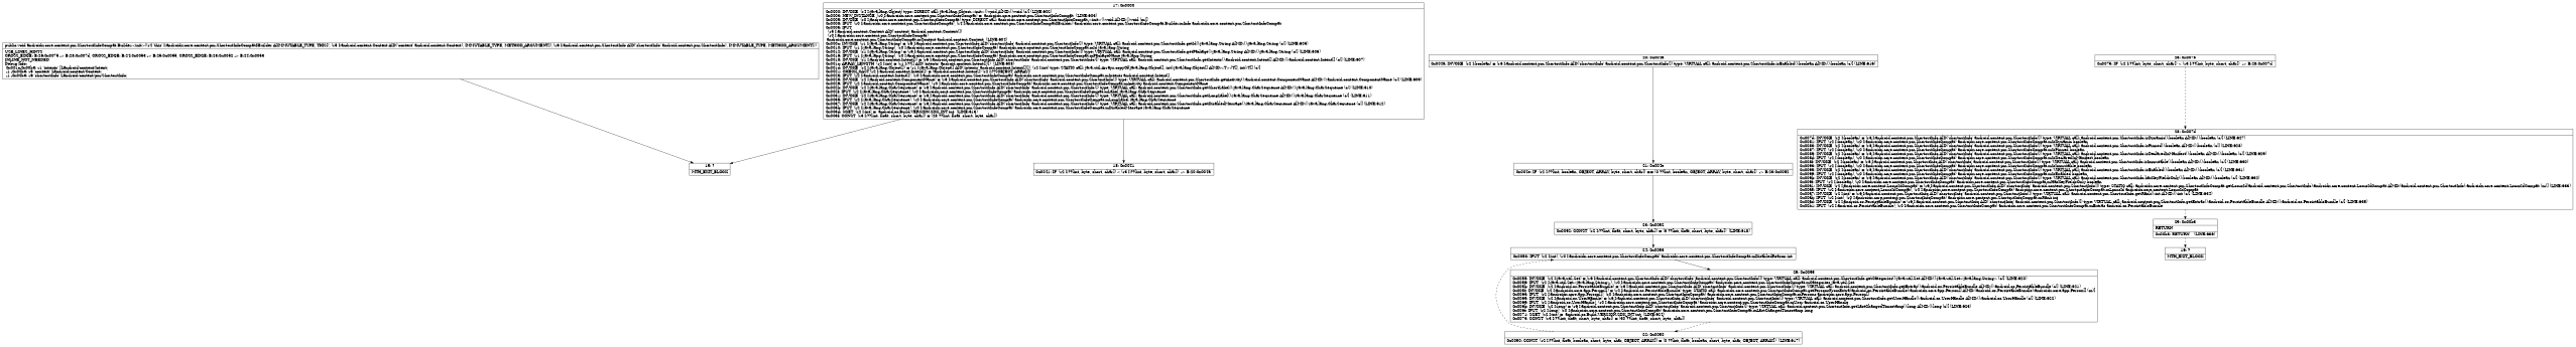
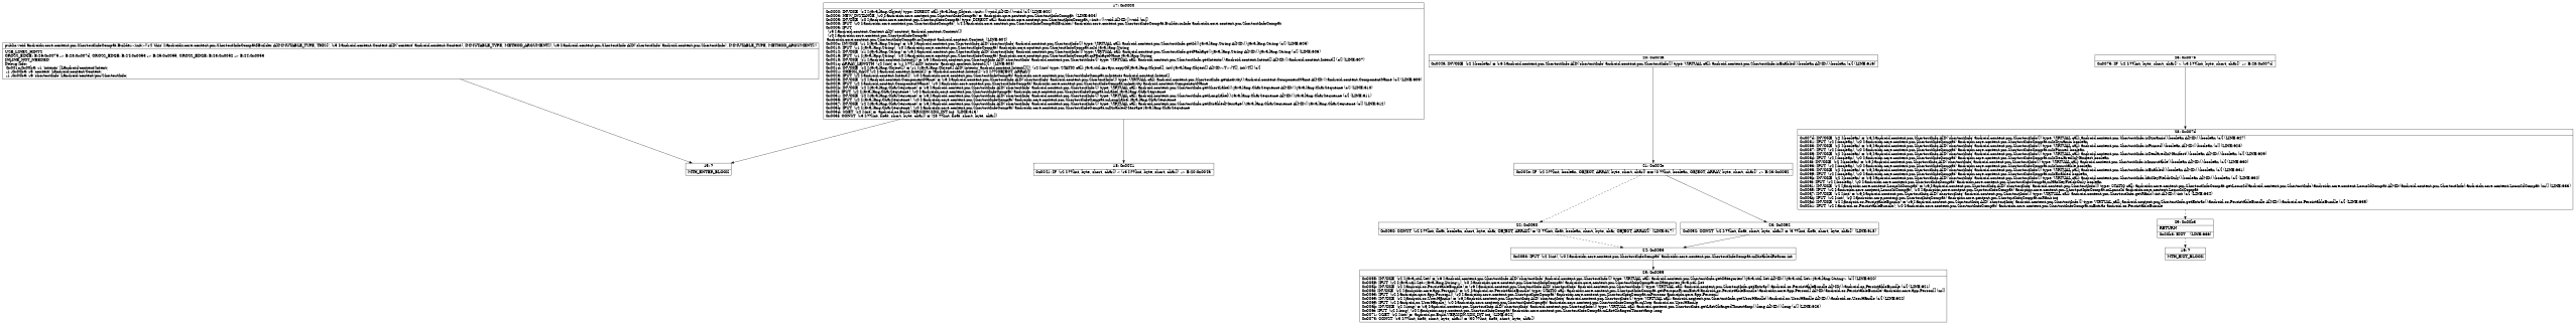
  digraph {
    node [shape=record]
-   n1 [label="{15\:\ ?|MTH_EXIT_BLOCK\l}"]
+   n1 [label="{15\:\ ?|MTH_ENTER_BLOCK\l}"]
    n2 [label="{17\:\ 0x0000|0x0000: INVOKE  (r4 I:java.lang.Object) type: DIRECT call: java.lang.Object.\<init\>():void A[MD:():void (c)] (LINE:602)\l0x0003: NEW_INSTANCE  (r0 I:androidx.core.content.pm.ShortcutInfoCompat) =  androidx.core.content.pm.ShortcutInfoCompat  (LINE:603)\l0x0005: INVOKE  (r0 I:androidx.core.content.pm.ShortcutInfoCompat) type: DIRECT call: androidx.core.content.pm.ShortcutInfoCompat.\<init\>():void A[MD:():void (m)]\l0x0008: IPUT  (r0 I:androidx.core.content.pm.ShortcutInfoCompat), (r4 I:androidx.core.content.pm.ShortcutInfoCompat$Builder) androidx.core.content.pm.ShortcutInfoCompat.Builder.mInfo androidx.core.content.pm.ShortcutInfoCompat \l0x000a: IPUT  \l  (r5 I:android.content.Context A[D('context' android.content.Context)])\l  (r0 I:androidx.core.content.pm.ShortcutInfoCompat)\l androidx.core.content.pm.ShortcutInfoCompat.mContext android.content.Context  (LINE:604)\l0x000c: INVOKE  (r1 I:java.lang.String) = (r6 I:android.content.pm.ShortcutInfo A[D('shortcutInfo' android.content.pm.ShortcutInfo)]) type: VIRTUAL call: android.content.pm.ShortcutInfo.getId():java.lang.String A[MD:():java.lang.String (c)] (LINE:605)\l0x0010: IPUT  (r1 I:java.lang.String), (r0 I:androidx.core.content.pm.ShortcutInfoCompat) androidx.core.content.pm.ShortcutInfoCompat.mId java.lang.String \l0x0012: INVOKE  (r1 I:java.lang.String) = (r6 I:android.content.pm.ShortcutInfo A[D('shortcutInfo' android.content.pm.ShortcutInfo)]) type: VIRTUAL call: android.content.pm.ShortcutInfo.getPackage():java.lang.String A[MD:():java.lang.String (c)] (LINE:606)\l0x0016: IPUT  (r1 I:java.lang.String), (r0 I:androidx.core.content.pm.ShortcutInfoCompat) androidx.core.content.pm.ShortcutInfoCompat.mPackageName java.lang.String \l0x0018: INVOKE  (r1 I:android.content.Intent[]) = (r6 I:android.content.pm.ShortcutInfo A[D('shortcutInfo' android.content.pm.ShortcutInfo)]) type: VIRTUAL call: android.content.pm.ShortcutInfo.getIntents():android.content.Intent[] A[MD:():android.content.Intent[] (c)] (LINE:607)\l0x001c: ARRAY_LENGTH  (r2 I:int) = (r1 I:??[] A[D('intents' android.content.Intent[])])  (LINE:608)\l0x001d: INVOKE  (r2 I:java.lang.Object[]) = (r1 I:java.lang.Object[] A[D('intents' android.content.Intent[])]), (r2 I:int) type: STATIC call: java.util.Arrays.copyOf(java.lang.Object[], int):java.lang.Object[] A[MD:\<T\>:(T[], int):T[] (c)]\l0x0021: CHECK_CAST (r2 I:android.content.Intent[]) = (android.content.Intent[]) (r2 I:??[OBJECT, ARRAY]) \l0x0023: IPUT  (r2 I:android.content.Intent[]), (r0 I:androidx.core.content.pm.ShortcutInfoCompat) androidx.core.content.pm.ShortcutInfoCompat.mIntents android.content.Intent[] \l0x0025: INVOKE  (r2 I:android.content.ComponentName) = (r6 I:android.content.pm.ShortcutInfo A[D('shortcutInfo' android.content.pm.ShortcutInfo)]) type: VIRTUAL call: android.content.pm.ShortcutInfo.getActivity():android.content.ComponentName A[MD:():android.content.ComponentName (c)] (LINE:609)\l0x0029: IPUT  (r2 I:android.content.ComponentName), (r0 I:androidx.core.content.pm.ShortcutInfoCompat) androidx.core.content.pm.ShortcutInfoCompat.mActivity android.content.ComponentName \l0x002b: INVOKE  (r2 I:java.lang.CharSequence) = (r6 I:android.content.pm.ShortcutInfo A[D('shortcutInfo' android.content.pm.ShortcutInfo)]) type: VIRTUAL call: android.content.pm.ShortcutInfo.getShortLabel():java.lang.CharSequence A[MD:():java.lang.CharSequence (c)] (LINE:610)\l0x002f: IPUT  (r2 I:java.lang.CharSequence), (r0 I:androidx.core.content.pm.ShortcutInfoCompat) androidx.core.content.pm.ShortcutInfoCompat.mLabel java.lang.CharSequence \l0x0031: INVOKE  (r2 I:java.lang.CharSequence) = (r6 I:android.content.pm.ShortcutInfo A[D('shortcutInfo' android.content.pm.ShortcutInfo)]) type: VIRTUAL call: android.content.pm.ShortcutInfo.getLongLabel():java.lang.CharSequence A[MD:():java.lang.CharSequence (c)] (LINE:611)\l0x0035: IPUT  (r2 I:java.lang.CharSequence), (r0 I:androidx.core.content.pm.ShortcutInfoCompat) androidx.core.content.pm.ShortcutInfoCompat.mLongLabel java.lang.CharSequence \l0x0037: INVOKE  (r2 I:java.lang.CharSequence) = (r6 I:android.content.pm.ShortcutInfo A[D('shortcutInfo' android.content.pm.ShortcutInfo)]) type: VIRTUAL call: android.content.pm.ShortcutInfo.getDisabledMessage():java.lang.CharSequence A[MD:():java.lang.CharSequence (c)] (LINE:612)\l0x003b: IPUT  (r2 I:java.lang.CharSequence), (r0 I:androidx.core.content.pm.ShortcutInfoCompat) androidx.core.content.pm.ShortcutInfoCompat.mDisabledMessage java.lang.CharSequence \l0x003d: SGET  (r2 I:int) =  android.os.Build.VERSION.SDK_INT int  (LINE:613)\l0x003f: CONST  (r3 I:??[int, float, short, byte, char]) = (28 ??[int, float, short, byte, char]) \l}"]
    n3 [label="{18\:\ 0x0041|0x0041: IF  (r2 I:??[int, byte, short, char]) \< (r3 I:??[int, byte, short, char])  \-\> B:20:0x004a \l}"]
    n4 [label="{20\:\ 0x004a|0x004a: INVOKE  (r2 I:boolean) = (r6 I:android.content.pm.ShortcutInfo A[D('shortcutInfo' android.content.pm.ShortcutInfo)]) type: VIRTUAL call: android.content.pm.ShortcutInfo.isEnabled():boolean A[MD:():boolean (c)] (LINE:616)\l}"]
    n5 [label="{21\:\ 0x004e|0x004e: IF  (r2 I:??[int, boolean, OBJECT, ARRAY, byte, short, char]) == (0 ??[int, boolean, OBJECT, ARRAY, byte, short, char])  \-\> B:23:0x0052 \l}"]
    n6 [label="{25\:\ 0x0055|0x0055: INVOKE  (r2 I:java.util.Set) = (r6 I:android.content.pm.ShortcutInfo A[D('shortcutInfo' android.content.pm.ShortcutInfo)]) type: VIRTUAL call: android.content.pm.ShortcutInfo.getCategories():java.util.Set A[MD:():java.util.Set\<java.lang.String\> (c)] (LINE:620)\l0x0059: IPUT  (r2 I:java.util.Set\<java.lang.String\>), (r0 I:androidx.core.content.pm.ShortcutInfoCompat) androidx.core.content.pm.ShortcutInfoCompat.mCategories java.util.Set \l0x005b: INVOKE  (r2 I:android.os.PersistableBundle) = (r6 I:android.content.pm.ShortcutInfo A[D('shortcutInfo' android.content.pm.ShortcutInfo)]) type: VIRTUAL call: android.content.pm.ShortcutInfo.getExtras():android.os.PersistableBundle A[MD:():android.os.PersistableBundle (c)] (LINE:621)\l0x005f: INVOKE  (r2 I:androidx.core.app.Person[]) = (r2 I:android.os.PersistableBundle) type: STATIC call: androidx.core.content.pm.ShortcutInfoCompat.getPersonsFromExtra(android.os.PersistableBundle):androidx.core.app.Person[] A[MD:(android.os.PersistableBundle):androidx.core.app.Person[] (m)]\l0x0063: IPUT  (r2 I:androidx.core.app.Person[]), (r0 I:androidx.core.content.pm.ShortcutInfoCompat) androidx.core.content.pm.ShortcutInfoCompat.mPersons androidx.core.app.Person[] \l0x0065: INVOKE  (r2 I:android.os.UserHandle) = (r6 I:android.content.pm.ShortcutInfo A[D('shortcutInfo' android.content.pm.ShortcutInfo)]) type: VIRTUAL call: android.content.pm.ShortcutInfo.getUserHandle():android.os.UserHandle A[MD:():android.os.UserHandle (c)] (LINE:622)\l0x0069: IPUT  (r2 I:android.os.UserHandle), (r0 I:androidx.core.content.pm.ShortcutInfoCompat) androidx.core.content.pm.ShortcutInfoCompat.mUser android.os.UserHandle \l0x006b: INVOKE  (r2 I:long) = (r6 I:android.content.pm.ShortcutInfo A[D('shortcutInfo' android.content.pm.ShortcutInfo)]) type: VIRTUAL call: android.content.pm.ShortcutInfo.getLastChangedTimestamp():long A[MD:():long (c)] (LINE:623)\l0x006f: IPUT  (r2 I:long), (r0 I:androidx.core.content.pm.ShortcutInfoCompat) androidx.core.content.pm.ShortcutInfoCompat.mLastChangedTimestamp long \l0x0071: SGET  (r2 I:int) =  android.os.Build.VERSION.SDK_INT int  (LINE:624)\l0x0073: CONST  (r3 I:??[int, float, short, byte, char]) = (30 ??[int, float, short, byte, char]) \l}"]
    n7 [label="{26\:\ 0x0075|0x0075: IF  (r2 I:??[int, byte, short, char]) \< (r3 I:??[int, byte, short, char])  \-\> B:28:0x007d \l}"]
    n8 [label="{28\:\ 0x007d|0x007d: INVOKE  (r2 I:boolean) = (r6 I:android.content.pm.ShortcutInfo A[D('shortcutInfo' android.content.pm.ShortcutInfo)]) type: VIRTUAL call: android.content.pm.ShortcutInfo.isDynamic():boolean A[MD:():boolean (c)] (LINE:627)\l0x0081: IPUT  (r2 I:boolean), (r0 I:androidx.core.content.pm.ShortcutInfoCompat) androidx.core.content.pm.ShortcutInfoCompat.mIsDynamic boolean \l0x0083: INVOKE  (r2 I:boolean) = (r6 I:android.content.pm.ShortcutInfo A[D('shortcutInfo' android.content.pm.ShortcutInfo)]) type: VIRTUAL call: android.content.pm.ShortcutInfo.isPinned():boolean A[MD:():boolean (c)] (LINE:628)\l0x0087: IPUT  (r2 I:boolean), (r0 I:androidx.core.content.pm.ShortcutInfoCompat) androidx.core.content.pm.ShortcutInfoCompat.mIsPinned boolean \l0x0089: INVOKE  (r2 I:boolean) = (r6 I:android.content.pm.ShortcutInfo A[D('shortcutInfo' android.content.pm.ShortcutInfo)]) type: VIRTUAL call: android.content.pm.ShortcutInfo.isDeclaredInManifest():boolean A[MD:():boolean (c)] (LINE:629)\l0x008d: IPUT  (r2 I:boolean), (r0 I:androidx.core.content.pm.ShortcutInfoCompat) androidx.core.content.pm.ShortcutInfoCompat.mIsDeclaredInManifest boolean \l0x008f: INVOKE  (r2 I:boolean) = (r6 I:android.content.pm.ShortcutInfo A[D('shortcutInfo' android.content.pm.ShortcutInfo)]) type: VIRTUAL call: android.content.pm.ShortcutInfo.isImmutable():boolean A[MD:():boolean (c)] (LINE:630)\l0x0093: IPUT  (r2 I:boolean), (r0 I:androidx.core.content.pm.ShortcutInfoCompat) androidx.core.content.pm.ShortcutInfoCompat.mIsImmutable boolean \l0x0095: INVOKE  (r2 I:boolean) = (r6 I:android.content.pm.ShortcutInfo A[D('shortcutInfo' android.content.pm.ShortcutInfo)]) type: VIRTUAL call: android.content.pm.ShortcutInfo.isEnabled():boolean A[MD:():boolean (c)] (LINE:631)\l0x0099: IPUT  (r2 I:boolean), (r0 I:androidx.core.content.pm.ShortcutInfoCompat) androidx.core.content.pm.ShortcutInfoCompat.mIsEnabled boolean \l0x009b: INVOKE  (r2 I:boolean) = (r6 I:android.content.pm.ShortcutInfo A[D('shortcutInfo' android.content.pm.ShortcutInfo)]) type: VIRTUAL call: android.content.pm.ShortcutInfo.hasKeyFieldsOnly():boolean A[MD:():boolean (c)] (LINE:632)\l0x009f: IPUT  (r2 I:boolean), (r0 I:androidx.core.content.pm.ShortcutInfoCompat) androidx.core.content.pm.ShortcutInfoCompat.mHasKeyFieldsOnly boolean \l0x00a1: INVOKE  (r2 I:androidx.core.content.LocusIdCompat) = (r6 I:android.content.pm.ShortcutInfo A[D('shortcutInfo' android.content.pm.ShortcutInfo)]) type: STATIC call: androidx.core.content.pm.ShortcutInfoCompat.getLocusId(android.content.pm.ShortcutInfo):androidx.core.content.LocusIdCompat A[MD:(android.content.pm.ShortcutInfo):androidx.core.content.LocusIdCompat (m)] (LINE:633)\l0x00a5: IPUT  (r2 I:androidx.core.content.LocusIdCompat), (r0 I:androidx.core.content.pm.ShortcutInfoCompat) androidx.core.content.pm.ShortcutInfoCompat.mLocusId androidx.core.content.LocusIdCompat \l0x00a7: INVOKE  (r2 I:int) = (r6 I:android.content.pm.ShortcutInfo A[D('shortcutInfo' android.content.pm.ShortcutInfo)]) type: VIRTUAL call: android.content.pm.ShortcutInfo.getRank():int A[MD:():int (c)] (LINE:634)\l0x00ab: IPUT  (r2 I:int), (r0 I:androidx.core.content.pm.ShortcutInfoCompat) androidx.core.content.pm.ShortcutInfoCompat.mRank int \l0x00ad: INVOKE  (r2 I:android.os.PersistableBundle) = (r6 I:android.content.pm.ShortcutInfo A[D('shortcutInfo' android.content.pm.ShortcutInfo)]) type: VIRTUAL call: android.content.pm.ShortcutInfo.getExtras():android.os.PersistableBundle A[MD:():android.os.PersistableBundle (c)] (LINE:635)\l0x00b1: IPUT  (r2 I:android.os.PersistableBundle), (r0 I:androidx.core.content.pm.ShortcutInfoCompat) androidx.core.content.pm.ShortcutInfoCompat.mExtras android.os.PersistableBundle \l}"]
-   n9 [label="{29\:\ 0x00b3|RETURN\l|0x00b3: RETURN    (LINE:636)\l}"]
+   n9 [label="{29\:\ 0x00b3|RETURN\l|0x00b3: EXIT    (LINE:636)\l}"]
    n10 [label="{16\:\ ?|MTH_EXIT_BLOCK\l}"]
    n11 [label="{22\:\ 0x0050|0x0050: CONST  (r2 I:??[int, float, boolean, short, byte, char, OBJECT, ARRAY]) = (0 ??[int, float, boolean, short, byte, char, OBJECT, ARRAY])  (LINE:617)\l}"]
    n12 [label="{23\:\ 0x0052|0x0052: CONST  (r2 I:??[int, float, short, byte, char]) = (3 ??[int, float, short, byte, char])  (LINE:618)\l}"]
    n13 [label="{24\:\ 0x0053|0x0053: IPUT  (r2 I:int), (r0 I:androidx.core.content.pm.ShortcutInfoCompat) androidx.core.content.pm.ShortcutInfoCompat.mDisabledReason int \l}"]
    n14 [label="{public void androidx.core.content.pm.ShortcutInfoCompat.Builder.\<init\>((r4 'this' I:androidx.core.content.pm.ShortcutInfoCompat$Builder A[IMMUTABLE_TYPE, THIS]), (r5 I:android.content.Context A[D('context' android.content.Context), IMMUTABLE_TYPE, METHOD_ARGUMENT]), (r6 I:android.content.pm.ShortcutInfo A[D('shortcutInfo' android.content.pm.ShortcutInfo), IMMUTABLE_TYPE, METHOD_ARGUMENT]))  | USE_LINES_HINTS\lCROSS_EDGE: B:26:0x0075 \-\> B:28:0x007d, CROSS_EDGE: B:24:0x0053 \-\> B:25:0x0055, CROSS_EDGE: B:23:0x0052 \-\> B:24:0x0053\lINLINE_NOT_NEEDED\lDebug Info:\l  0x001c\-0x00b3: r1 'intents' [Landroid\/content\/Intent;\l  \-1 \-0x00b3: r5 'context' Landroid\/content\/Context;\l  \-1 \-0x00b3: r6 'shortcutInfo' Landroid\/content\/pm\/ShortcutInfo;\l}"]
    n2 -> n1
    n2 -> n3
    n4 -> n5
-   n6 -> n11 [style=dashed]
+   n5 -> n11 [style=dashed]
    n5 -> n12
-   n7 -> n8 [style=dashed]
+   n7 -> n8
    n8 -> n9 [style=dashed]
    n9 -> n10 [style=dashed]
    n11 -> n13 [style=dashed]
    n12 -> n13
    n13 -> n6
    n14 -> n1
  }
